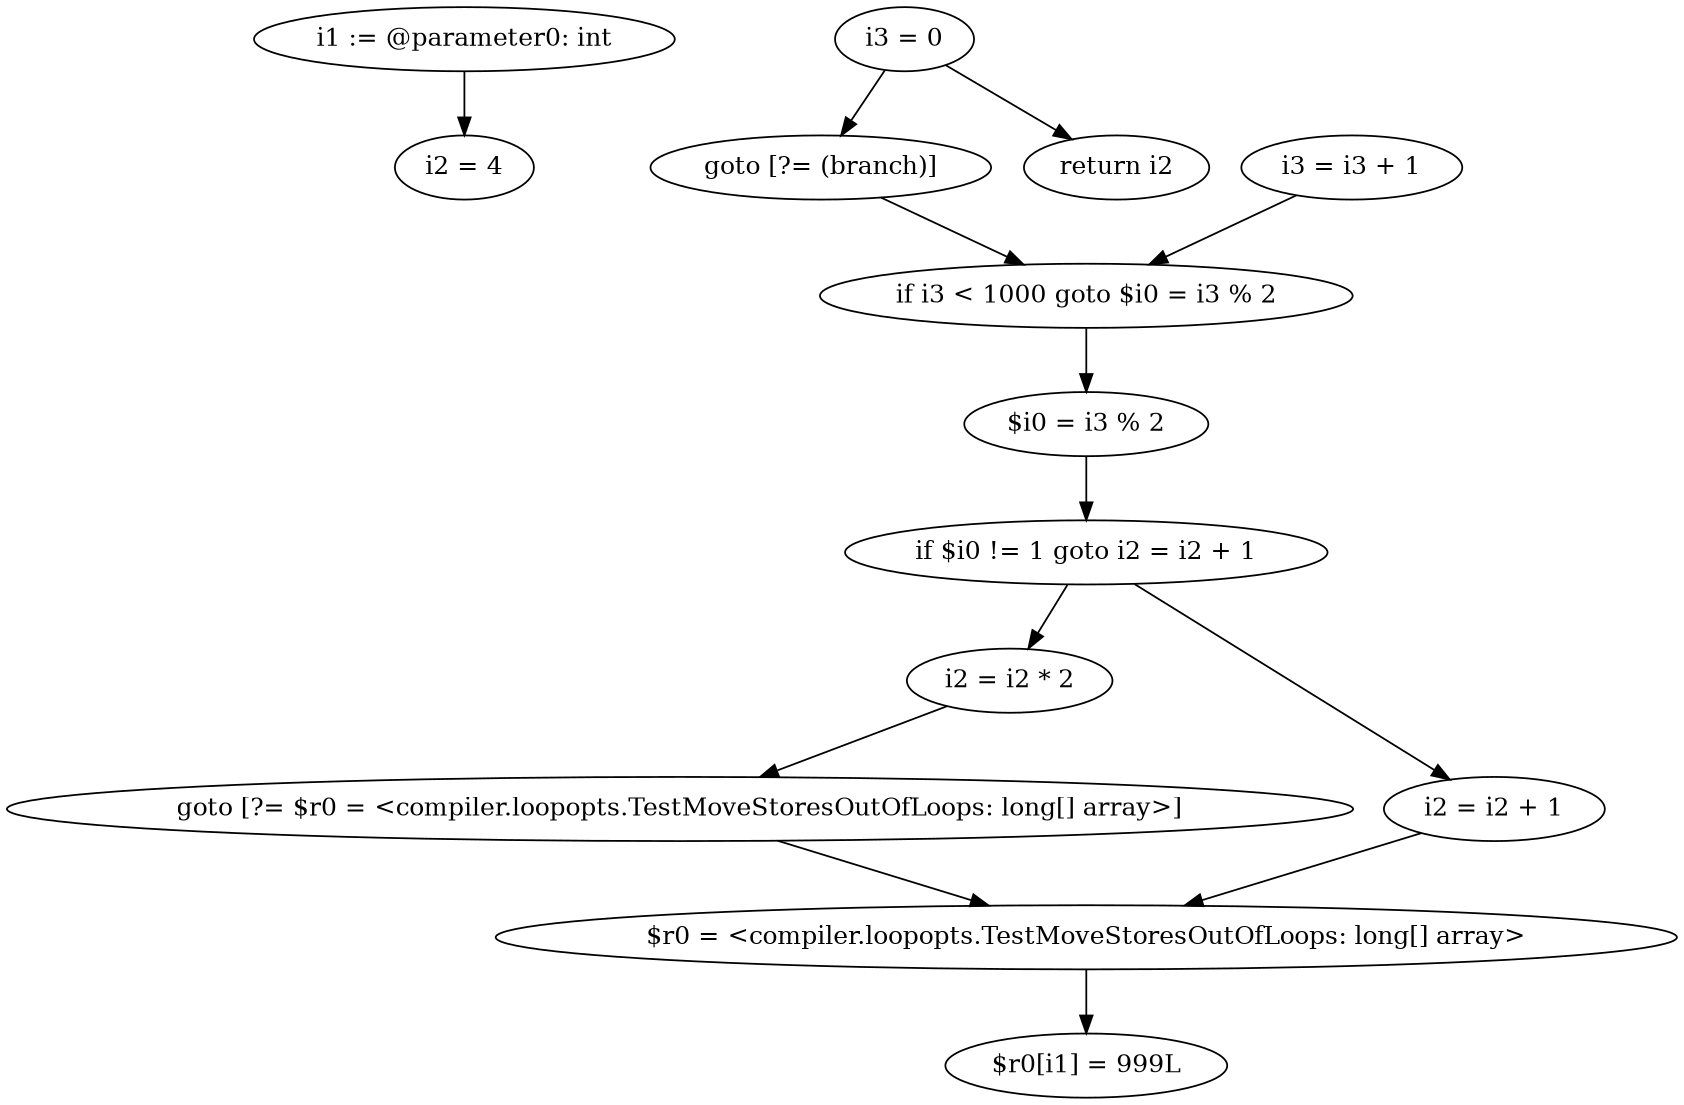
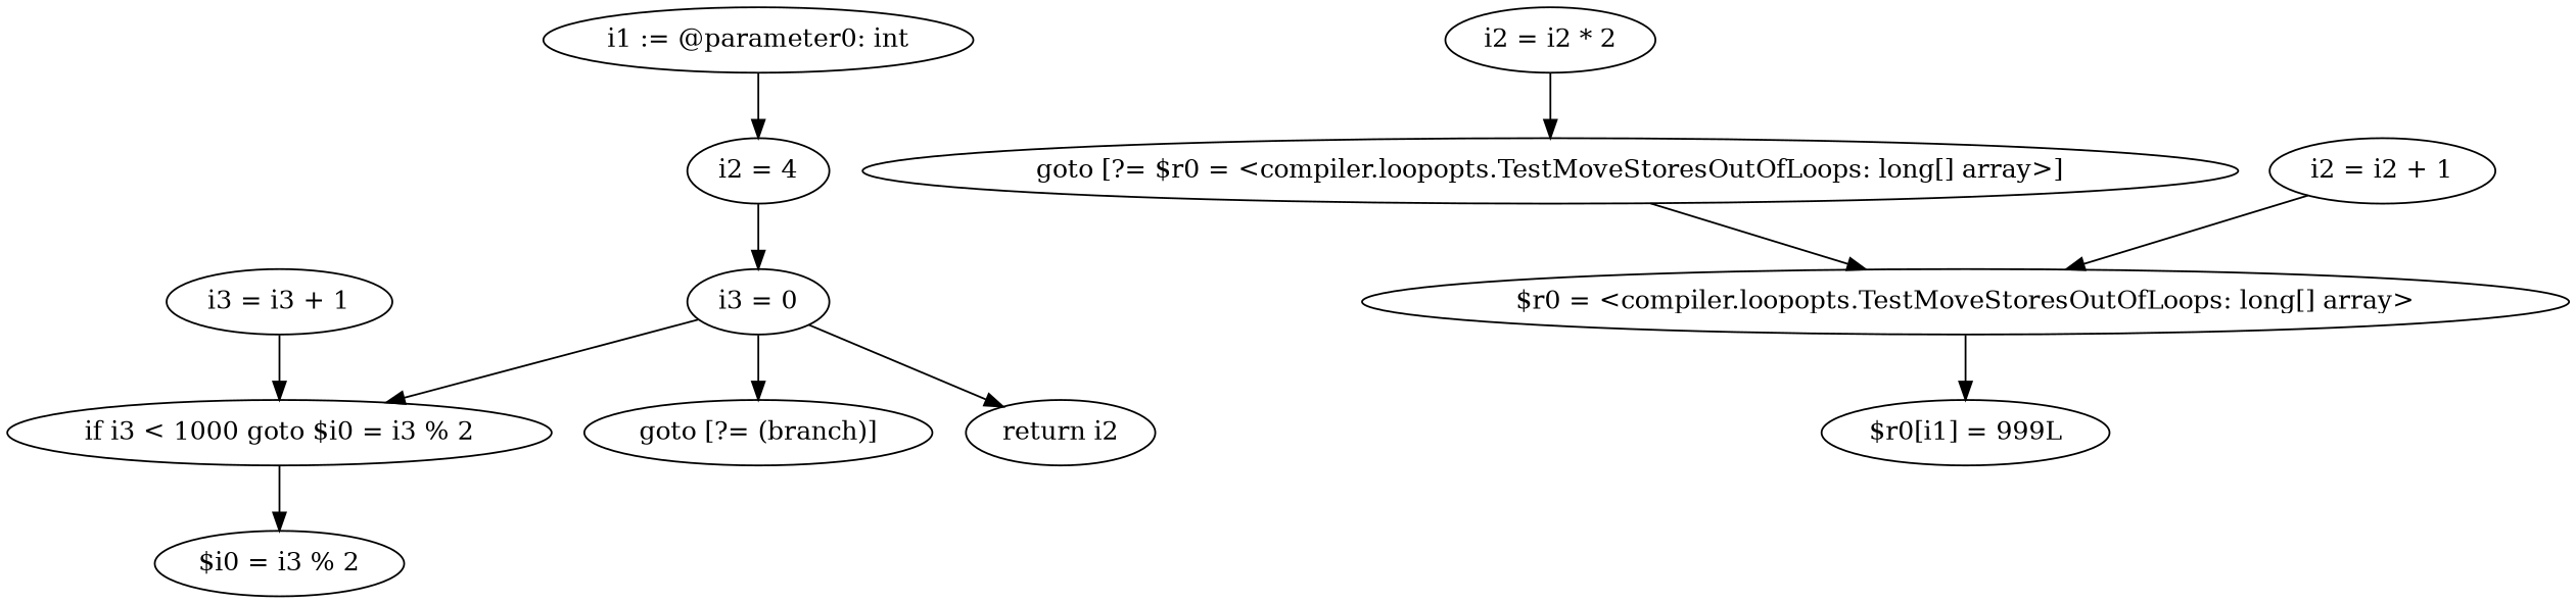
  digraph {
    n1 [label="i2 = 4"]
    "i1 := @parameter0: int"
    "i3 = 0"
    "goto [?= (branch)]"
    "return i2"
    "if i3 < 1000 goto $i0 = i3 % 2"
    "$i0 = i3 % 2"
-   "if $i0 != 1 goto i2 = i2 + 1"
    "i2 = i2 * 2"
    "i2 = i2 + 1"
    "goto [?= $r0 = <compiler.loopopts.TestMoveStoresOutOfLoops: long[] array>]"
    "$r0 = <compiler.loopopts.TestMoveStoresOutOfLoops: long[] array>"
    "$r0[i1] = 999L"
    "i3 = i3 + 1"
+   n1 -> "i3 = 0"
    "i1 := @parameter0: int" -> n1
    "i3 = 0" -> "goto [?= (branch)]"
    "i3 = 0" -> "return i2"
-   "goto [?= (branch)]" -> "if i3 < 1000 goto $i0 = i3 % 2"
+   "i3 = 0" -> "if i3 < 1000 goto $i0 = i3 % 2"
    "if i3 < 1000 goto $i0 = i3 % 2" -> "$i0 = i3 % 2"
-   "$i0 = i3 % 2" -> "if $i0 != 1 goto i2 = i2 + 1"
-   "if $i0 != 1 goto i2 = i2 + 1" -> "i2 = i2 * 2"
-   "if $i0 != 1 goto i2 = i2 + 1" -> "i2 = i2 + 1"
    "i2 = i2 * 2" -> "goto [?= $r0 = <compiler.loopopts.TestMoveStoresOutOfLoops: long[] array>]"
    "i2 = i2 + 1" -> "$r0 = <compiler.loopopts.TestMoveStoresOutOfLoops: long[] array>"
    "goto [?= $r0 = <compiler.loopopts.TestMoveStoresOutOfLoops: long[] array>]" -> "$r0 = <compiler.loopopts.TestMoveStoresOutOfLoops: long[] array>"
    "$r0 = <compiler.loopopts.TestMoveStoresOutOfLoops: long[] array>" -> "$r0[i1] = 999L"
    "i3 = i3 + 1" -> "if i3 < 1000 goto $i0 = i3 % 2"
  }
